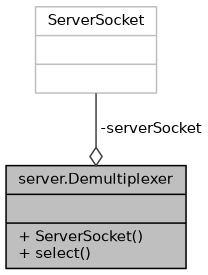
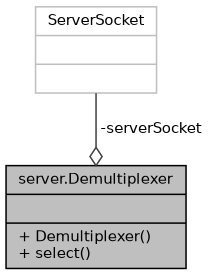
  digraph {
    node [fontname=Helvetica fontsize=10 shape=record style=filled]
-   n1 [color=black fillcolor=grey75 fontcolor=black height=0.2 label="{server.Demultiplexer\n||+ ServerSocket()\l+ select()\l}" width=0.4]
+   n1 [color=black fillcolor=grey75 fontcolor=black height=0.2 label="{server.Demultiplexer\n||+ Demultiplexer()\l+ select()\l}" width=0.4]
    n2 [color=grey75 fillcolor=white height=0.2 label="{ServerSocket\n||}" width=0.4]
    n2 -> n1 [arrowhead=odiamond color=grey25 fontname=Helvetica fontsize=10 label=" -serverSocket" labelfontname=Helvetica labelfontsize=10 style=solid]
  }
